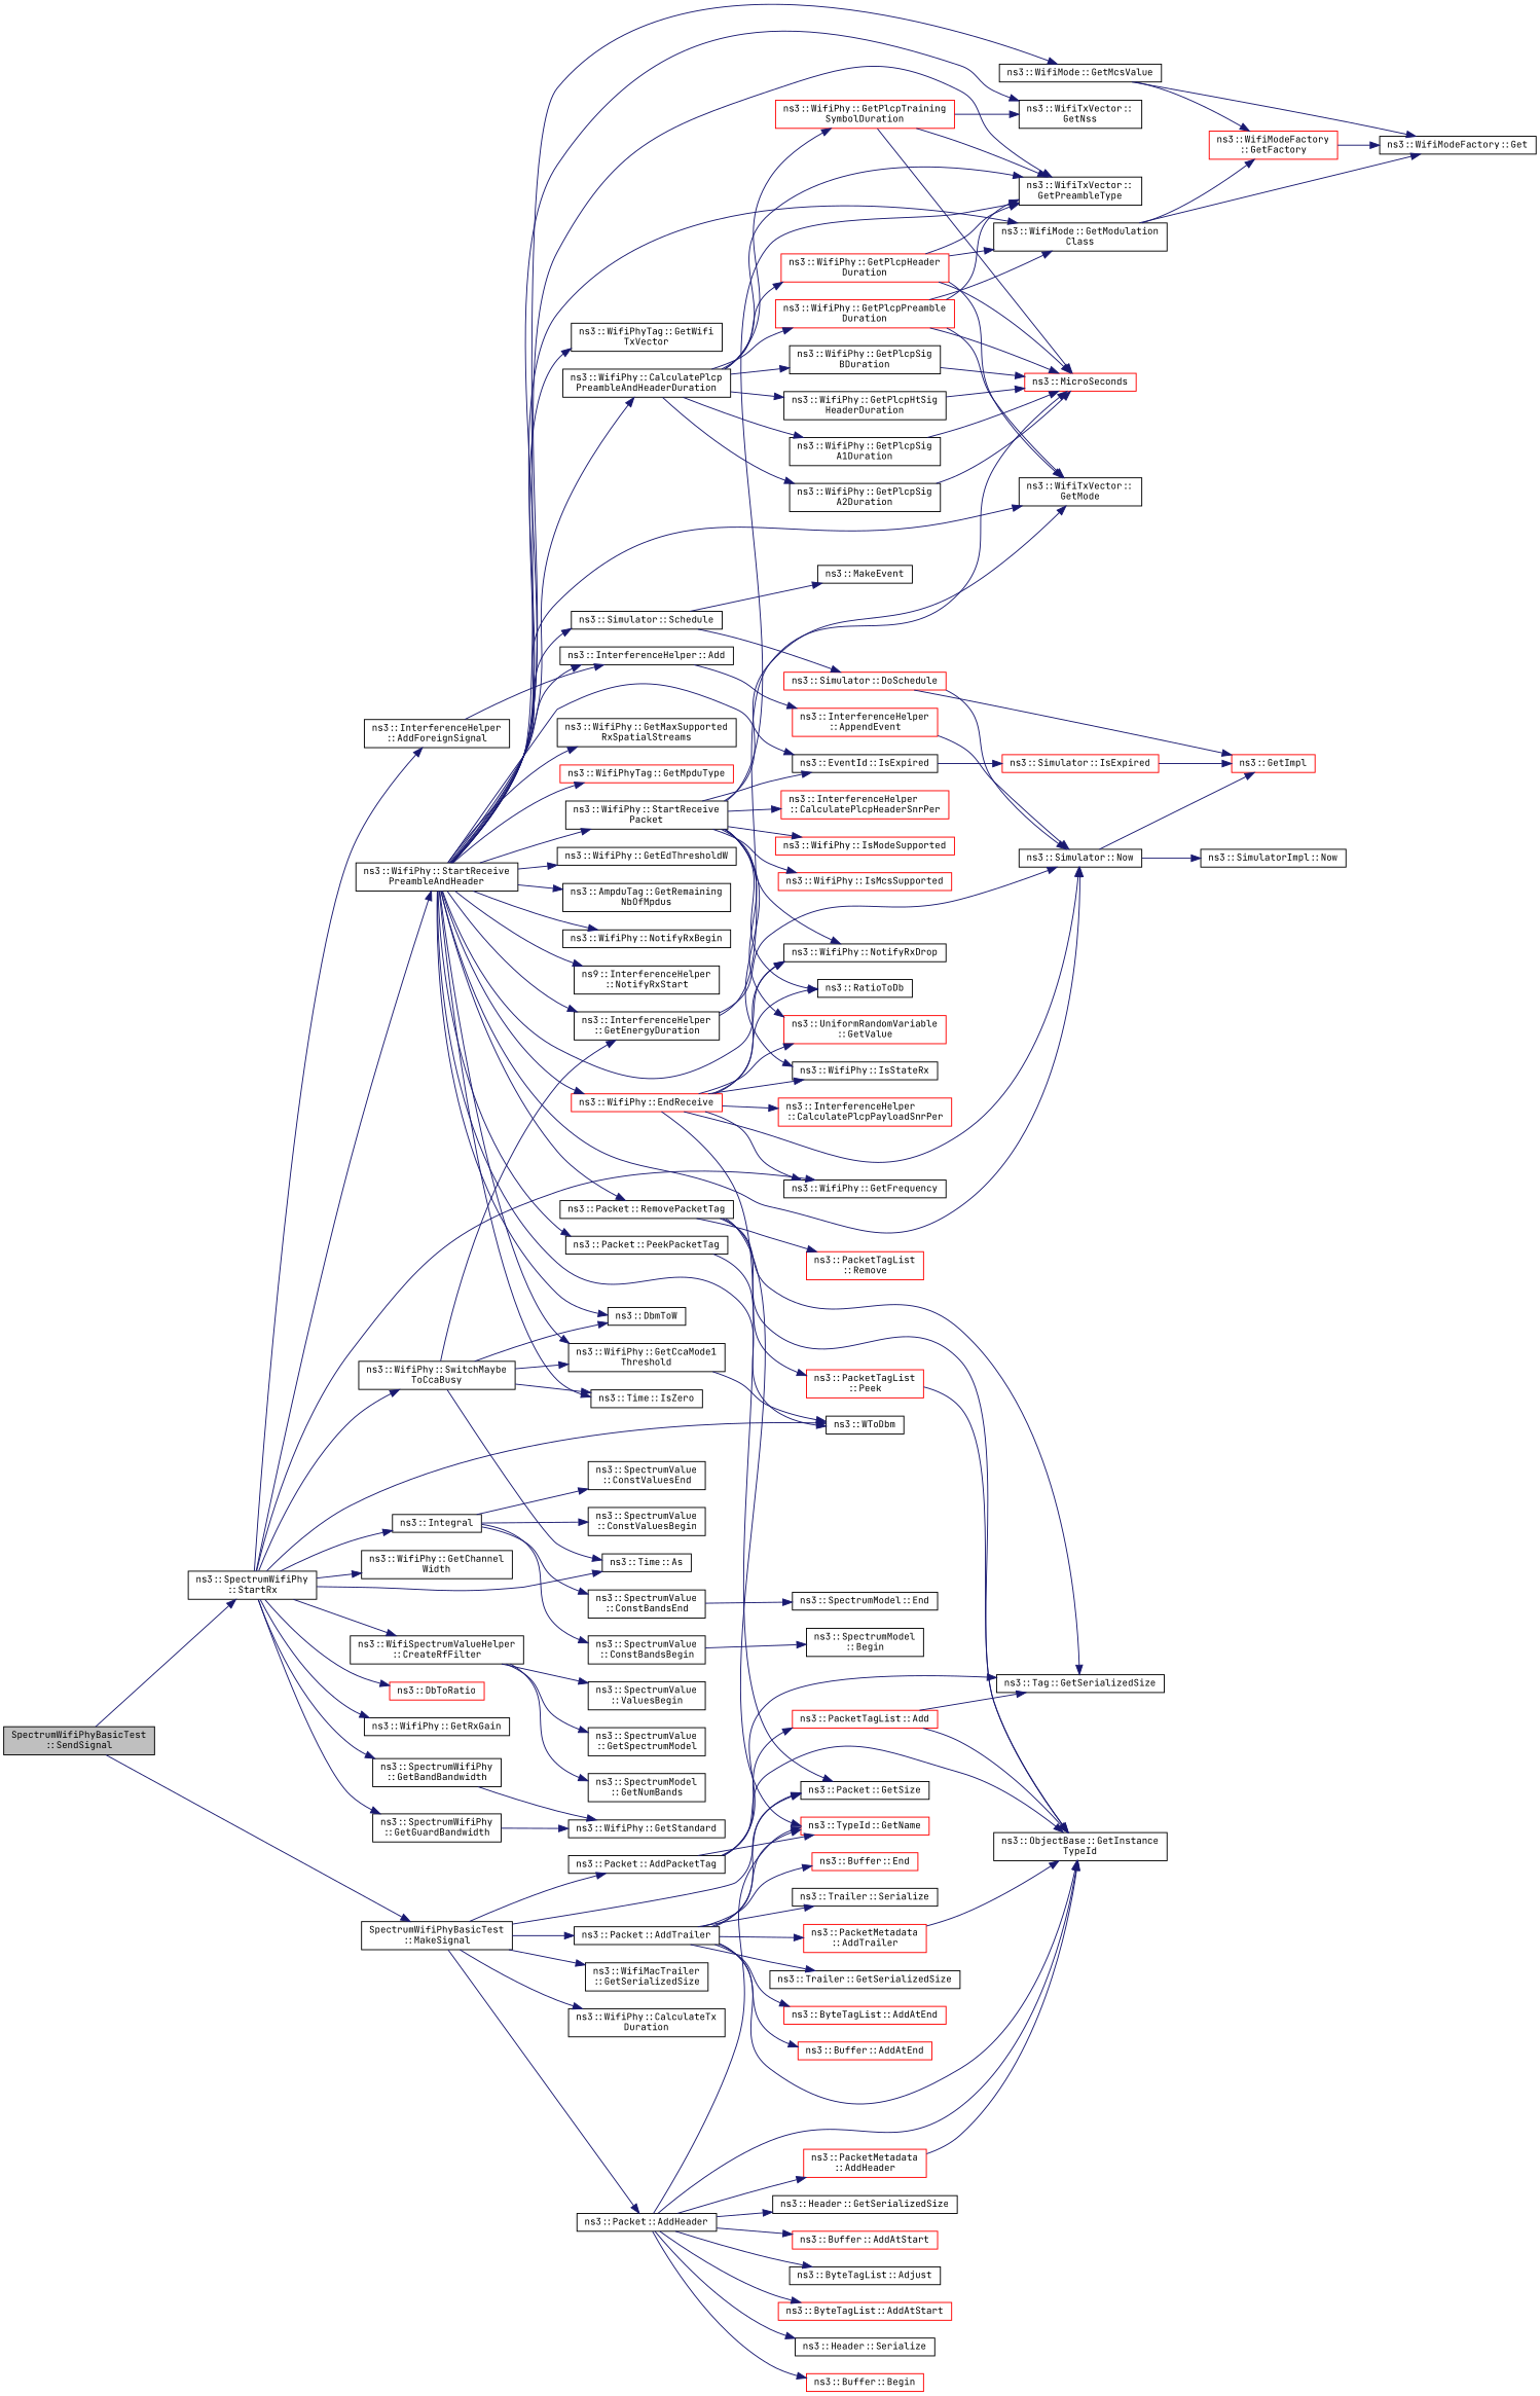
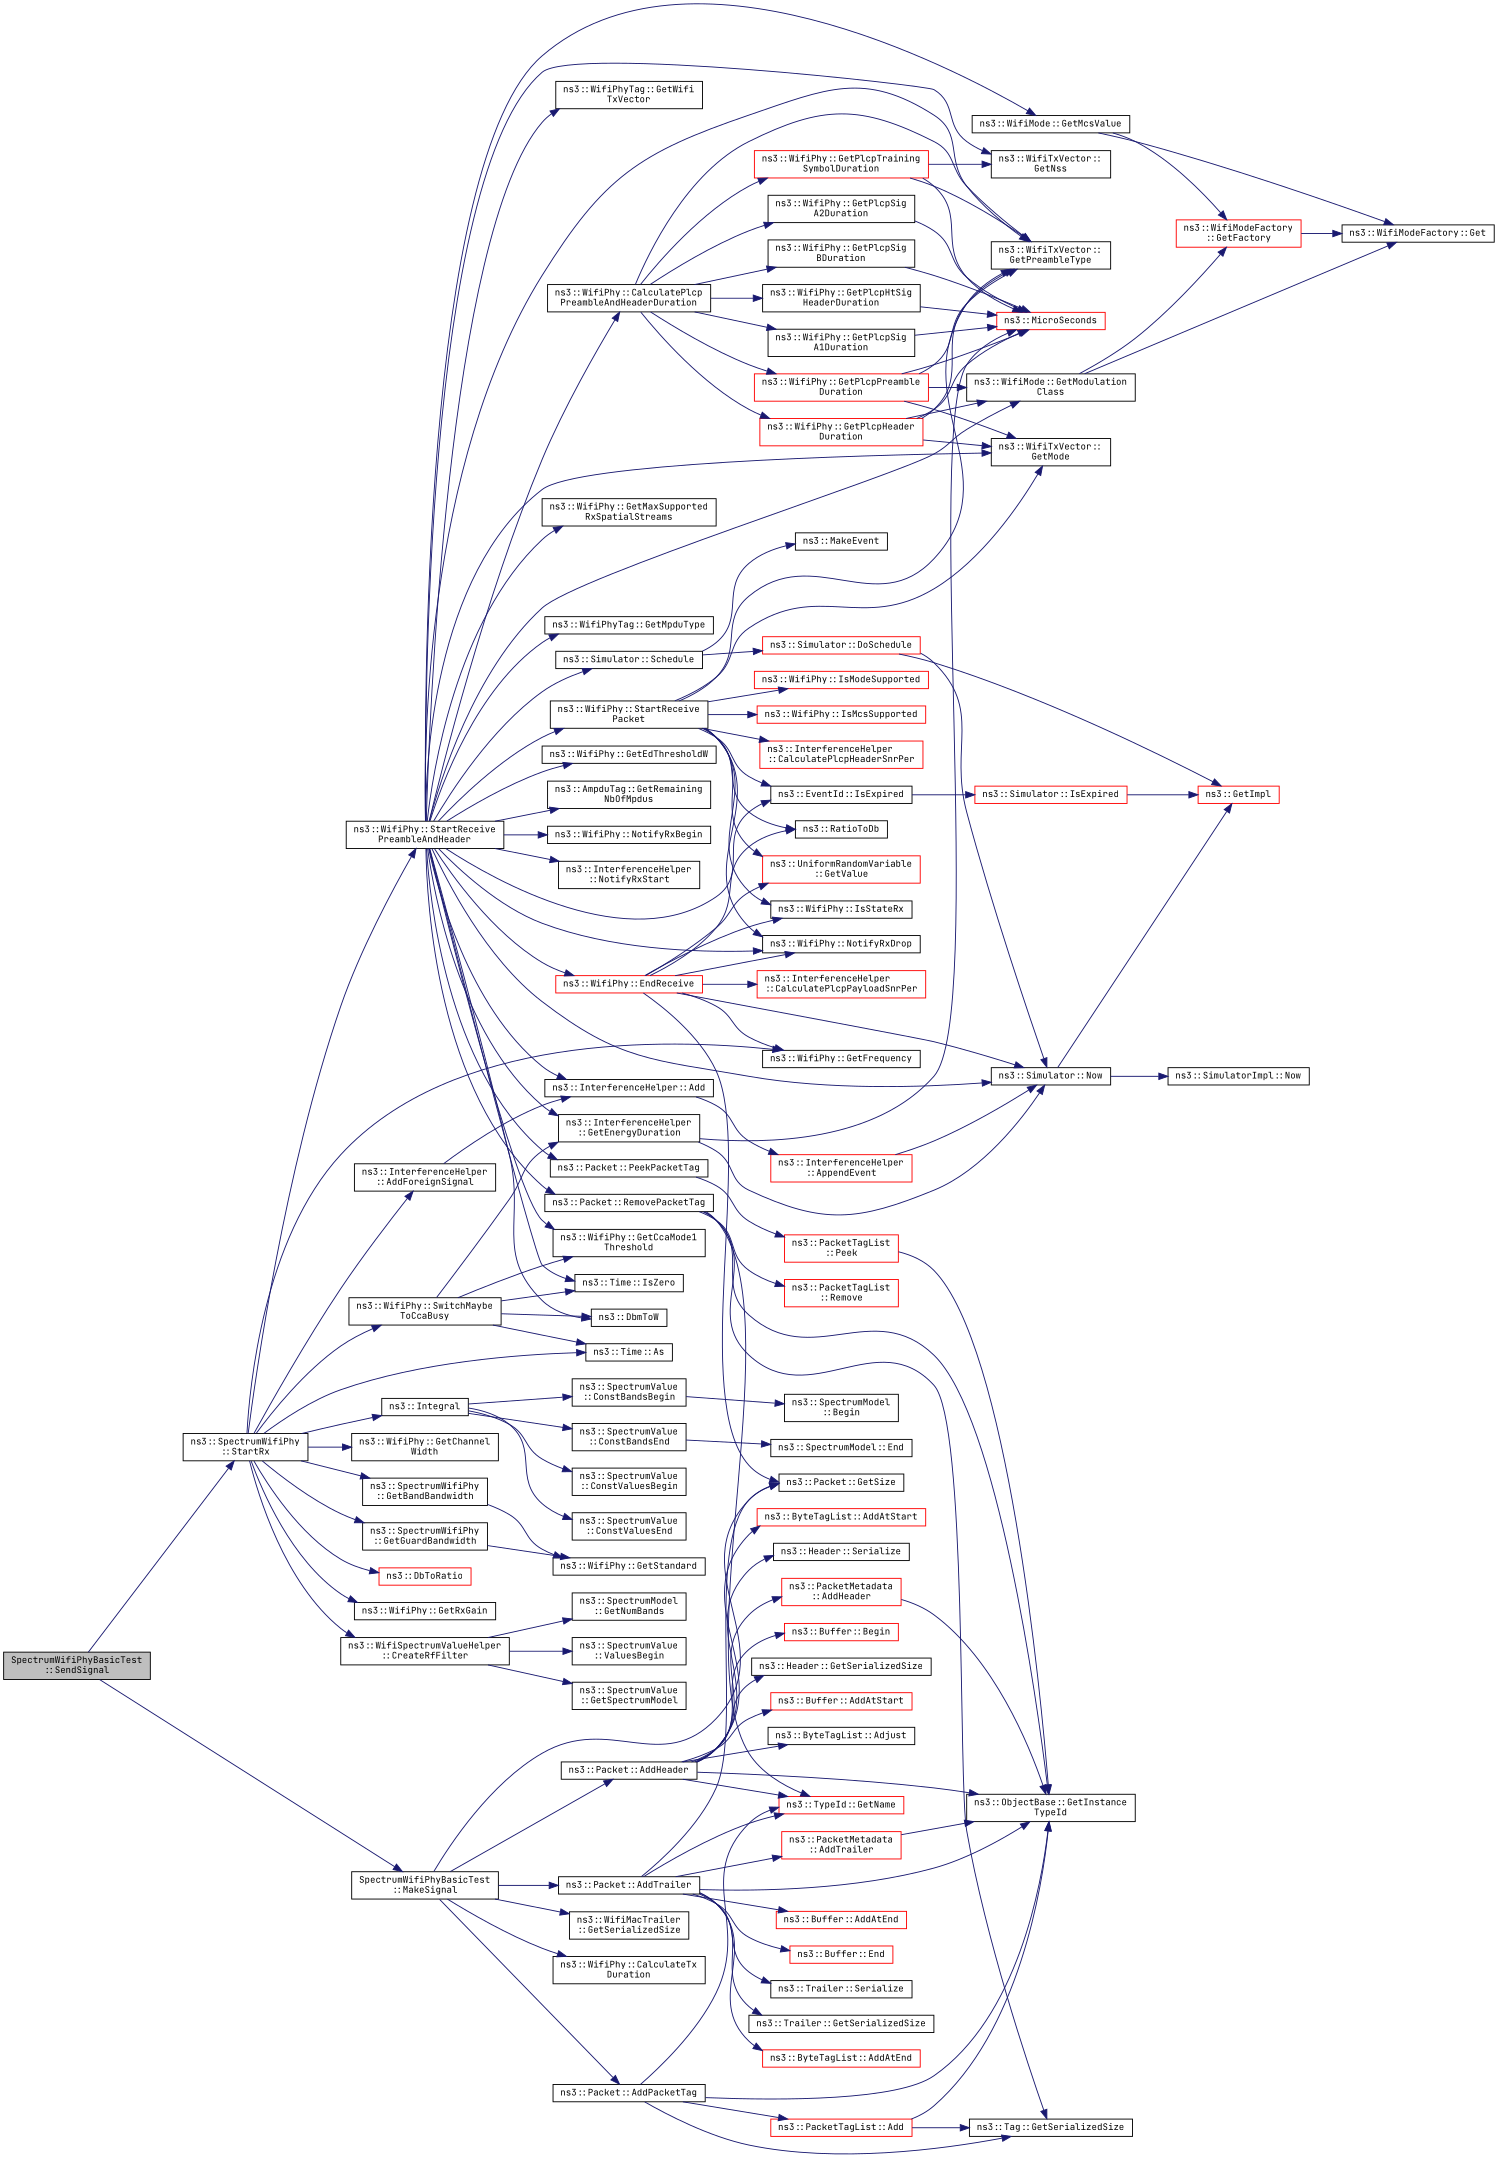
  digraph {
    fontname="JetBrains Mono"
    rankdir=LR
    node [color=black fillcolor=white fontname="JetBrains Mono" fontsize=10 shape=record style=filled]
    edge [color=midnightblue fontname="JetBrains Mono" fontsize=10 labelfontname=Helvetica labelfontsize=10 style=solid]
    n1 [fillcolor=grey75 fontcolor=black height=0.2 label="SpectrumWifiPhyBasicTest\l::SendSignal" width=0.4]
    n2 [height=0.2 label="ns3::SpectrumWifiPhy\l::StartRx" width=0.4]
    n3 [height=0.2 label="SpectrumWifiPhyBasicTest\l::MakeSignal" width=0.4]
    n4 [height=0.2 label="ns3::Time::As" width=0.4]
-   n5 [height=0.2 label="ns3::WToDbm" width=0.4]
    n6 [height=0.2 label="ns3::Integral" width=0.4]
    n7 [height=0.2 label="ns3::WifiSpectrumValueHelper\l::CreateRfFilter" width=0.4]
    n8 [height=0.2 label="ns3::WifiPhy::GetFrequency" width=0.4]
    n9 [height=0.2 label="ns3::WifiPhy::GetChannel\lWidth" width=0.4]
    n10 [height=0.2 label="ns3::SpectrumWifiPhy\l::GetBandBandwidth" width=0.4]
    n11 [height=0.2 label="ns3::SpectrumWifiPhy\l::GetGuardBandwidth" width=0.4]
    n12 [color=red height=0.2 label="ns3::DbToRatio" width=0.4]
    n13 [height=0.2 label="ns3::WifiPhy::GetRxGain" width=0.4]
    n14 [height=0.2 label="ns3::InterferenceHelper\l::AddForeignSignal" width=0.4]
    n15 [height=0.2 label="ns3::WifiPhy::SwitchMaybe\lToCcaBusy" width=0.4]
    n16 [height=0.2 label="ns3::WifiPhy::StartReceive\lPreambleAndHeader" width=0.4]
    n17 [height=0.2 label="ns3::Packet::GetSize" width=0.4]
    n18 [height=0.2 label="ns3::WifiMacTrailer\l::GetSerializedSize" width=0.4]
    n19 [height=0.2 label="ns3::WifiPhy::CalculateTx\lDuration" width=0.4]
    n20 [height=0.2 label="ns3::Packet::AddHeader" width=0.4]
    n21 [height=0.2 label="ns3::Packet::AddTrailer" width=0.4]
    n22 [height=0.2 label="ns3::Packet::AddPacketTag" width=0.4]
    n23 [height=0.2 label="ns3::SpectrumValue\l::ConstValuesBegin" width=0.4]
    n24 [height=0.2 label="ns3::SpectrumValue\l::ConstBandsBegin" width=0.4]
    n25 [height=0.2 label="ns3::SpectrumValue\l::ConstValuesEnd" width=0.4]
    n26 [height=0.2 label="ns3::SpectrumValue\l::ConstBandsEnd" width=0.4]
    n27 [height=0.2 label="ns3::SpectrumValue\l::GetSpectrumModel" width=0.4]
    n28 [height=0.2 label="ns3::SpectrumModel\l::GetNumBands" width=0.4]
    n29 [height=0.2 label="ns3::SpectrumValue\l::ValuesBegin" width=0.4]
    n30 [height=0.2 label="ns3::WifiPhy::GetStandard" width=0.4]
    n31 [height=0.2 label="ns3::InterferenceHelper::Add" width=0.4]
    n32 [height=0.2 label="ns3::InterferenceHelper\l::GetEnergyDuration" width=0.4]
    n33 [height=0.2 label="ns3::DbmToW" width=0.4]
    n34 [height=0.2 label="ns3::WifiPhy::GetCcaMode1\lThreshold" width=0.4]
    n35 [height=0.2 label="ns3::Time::IsZero" width=0.4]
    n36 [height=0.2 label="ns3::Simulator::Now" width=0.4]
    n37 [height=0.2 label="ns3::Packet::RemovePacketTag" width=0.4]
    n38 [height=0.2 label="ns3::WifiPhyTag::GetWifi\lTxVector" width=0.4]
    n39 [height=0.2 label="ns3::WifiTxVector::\lGetMode" width=0.4]
    n40 [height=0.2 label="ns3::WifiMode::GetModulation\lClass" width=0.4]
    n41 [height=0.2 label="ns3::WifiTxVector::\lGetNss" width=0.4]
    n42 [height=0.2 label="ns3::WifiMode::GetMcsValue" width=0.4]
    n43 [height=0.2 label="ns3::WifiPhy::GetMaxSupported\lRxSpatialStreams" width=0.4]
    n44 [height=0.2 label="ns3::WifiTxVector::\lGetPreambleType" width=0.4]
-   n45 [color=red height=0.2 label="ns3::WifiPhyTag::GetMpduType" width=0.4]
+   n45 [height=0.2 label="ns3::WifiPhyTag::GetMpduType" width=0.4]
    n46 [height=0.2 label="ns3::WifiPhy::CalculatePlcp\lPreambleAndHeaderDuration" width=0.4]
    n47 [height=0.2 label="ns3::WifiPhy::NotifyRxDrop" width=0.4]
    n48 [height=0.2 label="ns3::WifiPhy::GetEdThresholdW" width=0.4]
    n49 [height=0.2 label="ns3::Packet::PeekPacketTag" width=0.4]
    n50 [height=0.2 label="ns3::AmpduTag::GetRemaining\lNbOfMpdus" width=0.4]
    n51 [height=0.2 label="ns3::EventId::IsExpired" width=0.4]
    n52 [height=0.2 label="ns3::WifiPhy::NotifyRxBegin" width=0.4]
-   n53 [height=0.2 label="ns9::InterferenceHelper\l::NotifyRxStart" width=0.4]
+   n53 [height=0.2 label="ns3::InterferenceHelper\l::NotifyRxStart" width=0.4]
    n54 [height=0.2 label="ns3::Simulator::Schedule" width=0.4]
    n55 [height=0.2 label="ns3::WifiPhy::StartReceive\lPacket" width=0.4]
    n56 [color=red height=0.2 label="ns3::WifiPhy::EndReceive" width=0.4]
    n57 [height=0.2 label="ns3::SpectrumModel\l::Begin" width=0.4]
    n58 [height=0.2 label="ns3::SpectrumModel::End" width=0.4]
    n59 [color=red height=0.2 label="ns3::InterferenceHelper\l::AppendEvent" width=0.4]
    n60 [color=red height=0.2 label="ns3::GetImpl" width=0.4]
    n61 [height=0.2 label="ns3::SimulatorImpl::Now" width=0.4]
    n62 [color=red height=0.2 label="ns3::MicroSeconds" width=0.4]
    n63 [height=0.2 label="ns3::ObjectBase::GetInstance\lTypeId" width=0.4]
    n64 [color=red height=0.2 label="ns3::TypeId::GetName" width=0.4]
    n65 [height=0.2 label="ns3::Tag::GetSerializedSize" width=0.4]
    n66 [color=red height=0.2 label="ns3::PacketTagList\l::Remove" width=0.4]
    n67 [color=red height=0.2 label="ns3::WifiModeFactory\l::GetFactory" width=0.4]
    n68 [height=0.2 label="ns3::WifiModeFactory::Get" width=0.4]
    n69 [color=red height=0.2 label="ns3::WifiPhy::GetPlcpPreamble\lDuration" width=0.4]
    n70 [color=red height=0.2 label="ns3::WifiPhy::GetPlcpHeader\lDuration" width=0.4]
    n71 [height=0.2 label="ns3::WifiPhy::GetPlcpHtSig\lHeaderDuration" width=0.4]
    n72 [height=0.2 label="ns3::WifiPhy::GetPlcpSig\lA1Duration" width=0.4]
    n73 [height=0.2 label="ns3::WifiPhy::GetPlcpSig\lA2Duration" width=0.4]
    n74 [color=red height=0.2 label="ns3::WifiPhy::GetPlcpTraining\lSymbolDuration" width=0.4]
    n75 [height=0.2 label="ns3::WifiPhy::GetPlcpSig\lBDuration" width=0.4]
    n76 [color=red height=0.2 label="ns3::PacketTagList\l::Peek" width=0.4]
    n77 [color=red height=0.2 label="ns3::Simulator::IsExpired" width=0.4]
    n78 [color=red height=0.2 label="ns3::Simulator::DoSchedule" width=0.4]
    n79 [height=0.2 label="ns3::MakeEvent" width=0.4]
    n80 [height=0.2 label="ns3::WifiPhy::IsStateRx" width=0.4]
    n81 [color=red height=0.2 label="ns3::InterferenceHelper\l::CalculatePlcpHeaderSnrPer" width=0.4]
    n82 [height=0.2 label="ns3::RatioToDb" width=0.4]
    n83 [color=red height=0.2 label="ns3::UniformRandomVariable\l::GetValue" width=0.4]
    n84 [color=red height=0.2 label="ns3::WifiPhy::IsModeSupported" width=0.4]
    n85 [color=red height=0.2 label="ns3::WifiPhy::IsMcsSupported" width=0.4]
    n86 [color=red height=0.2 label="ns3::InterferenceHelper\l::CalculatePlcpPayloadSnrPer" width=0.4]
    n87 [height=0.2 label="ns3::Header::GetSerializedSize" width=0.4]
    n88 [color=red height=0.2 label="ns3::Buffer::AddAtStart" width=0.4]
    n89 [height=0.2 label="ns3::ByteTagList::Adjust" width=0.4]
    n90 [color=red height=0.2 label="ns3::ByteTagList::AddAtStart" width=0.4]
    n91 [height=0.2 label="ns3::Header::Serialize" width=0.4]
    n92 [color=red height=0.2 label="ns3::Buffer::Begin" width=0.4]
    n93 [color=red height=0.2 label="ns3::PacketMetadata\l::AddHeader" width=0.4]
    n94 [height=0.2 label="ns3::Trailer::GetSerializedSize" width=0.4]
    n95 [color=red height=0.2 label="ns3::ByteTagList::AddAtEnd" width=0.4]
    n96 [color=red height=0.2 label="ns3::Buffer::AddAtEnd" width=0.4]
    n97 [color=red height=0.2 label="ns3::Buffer::End" width=0.4]
    n98 [height=0.2 label="ns3::Trailer::Serialize" width=0.4]
    n99 [color=red height=0.2 label="ns3::PacketMetadata\l::AddTrailer" width=0.4]
    n100 [color=red height=0.2 label="ns3::PacketTagList::Add" width=0.4]
    n1 -> n2
    n1 -> n3
    n2 -> n4
-   n2 -> n5
    n2 -> n6
    n2 -> n7
    n2 -> n8
    n2 -> n9
    n2 -> n10
    n2 -> n11
    n2 -> n12
    n2 -> n13
    n2 -> n14
    n2 -> n15
    n2 -> n16
    n3 -> n17
    n3 -> n18
    n3 -> n19
    n3 -> n20
    n3 -> n21
    n3 -> n22
    n6 -> n23
    n6 -> n24
    n6 -> n25
    n6 -> n26
    n7 -> n27
    n7 -> n28
    n7 -> n29
    n10 -> n30
    n11 -> n30
    n14 -> n31
    n15 -> n4
    n15 -> n32
    n15 -> n33
    n15 -> n34
    n15 -> n35
-   n16 -> n5
    n16 -> n31
    n16 -> n32
    n16 -> n33
    n16 -> n34
    n16 -> n35
    n16 -> n36
    n16 -> n37
    n16 -> n38
    n16 -> n39
    n16 -> n40
    n16 -> n41
    n16 -> n42
    n16 -> n43
    n16 -> n44
    n16 -> n45
    n16 -> n46
    n16 -> n47
    n16 -> n48
    n16 -> n49
    n16 -> n50
    n16 -> n51
    n16 -> n52
    n16 -> n53
    n16 -> n54
    n16 -> n55
    n16 -> n56
    n20 -> n63
    n20 -> n64
    n20 -> n87
    n20 -> n88
    n20 -> n89
    n20 -> n90
    n20 -> n91
    n20 -> n92
    n20 -> n93
    n21 -> n17
    n21 -> n63
    n21 -> n64
    n21 -> n94
    n21 -> n95
    n21 -> n96
    n21 -> n97
    n21 -> n98
    n21 -> n99
    n22 -> n63
    n22 -> n64
    n22 -> n65
    n22 -> n100
    n24 -> n57
    n26 -> n58
    n31 -> n59
    n32 -> n36
    n32 -> n62
-   n34 -> n5
    n36 -> n60
    n36 -> n61
    n37 -> n63
    n37 -> n64
    n37 -> n65
    n37 -> n66
    n40 -> n67
    n40 -> n68
    n42 -> n67
    n42 -> n68
    n46 -> n44
    n46 -> n69
    n46 -> n70
    n46 -> n71
    n46 -> n72
    n46 -> n73
    n46 -> n74
    n46 -> n75
    n49 -> n76
    n51 -> n77
    n54 -> n78
    n54 -> n79
    n55 -> n39
    n55 -> n44
    n55 -> n47
    n55 -> n51
    n55 -> n80
    n55 -> n81
    n55 -> n82
    n55 -> n83
    n55 -> n84
    n55 -> n85
    n56 -> n8
    n56 -> n17
    n56 -> n36
    n56 -> n47
    n56 -> n80
    n56 -> n82
    n56 -> n83
    n56 -> n86
    n59 -> n36
    n67 -> n68
    n69 -> n39
    n69 -> n40
    n69 -> n44
    n69 -> n62
    n70 -> n39
    n70 -> n40
    n70 -> n44
    n70 -> n62
    n71 -> n62
    n72 -> n62
    n73 -> n62
    n74 -> n41
    n74 -> n44
    n74 -> n62
    n75 -> n62
    n76 -> n63
    n77 -> n60
    n78 -> n36
    n78 -> n60
    n93 -> n63
    n99 -> n63
    n100 -> n63
    n100 -> n65
  }
